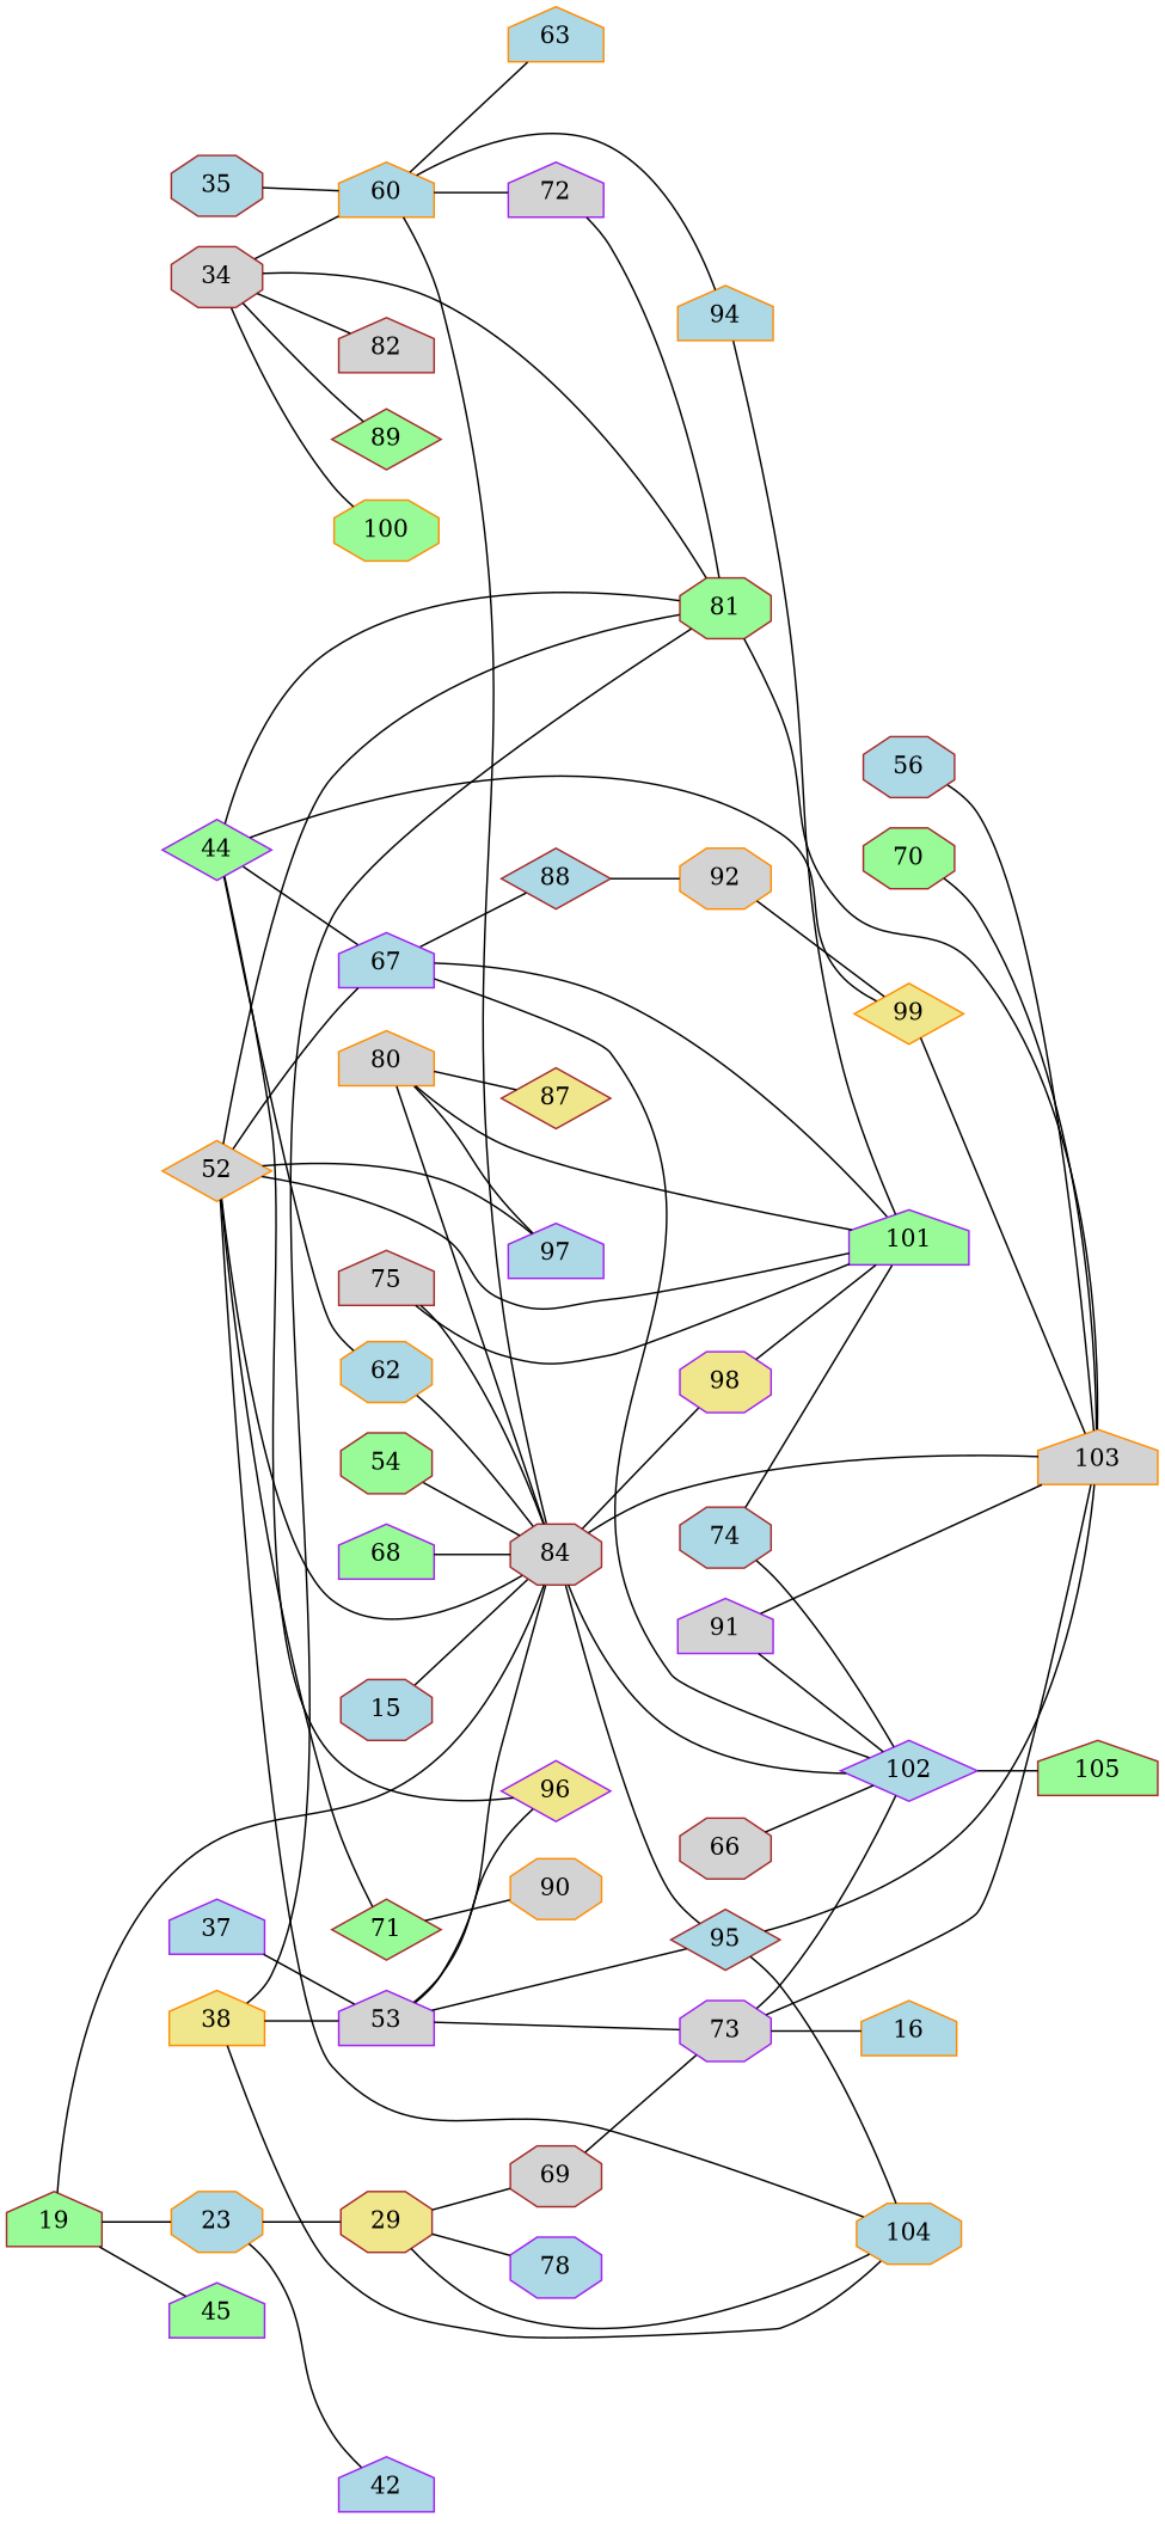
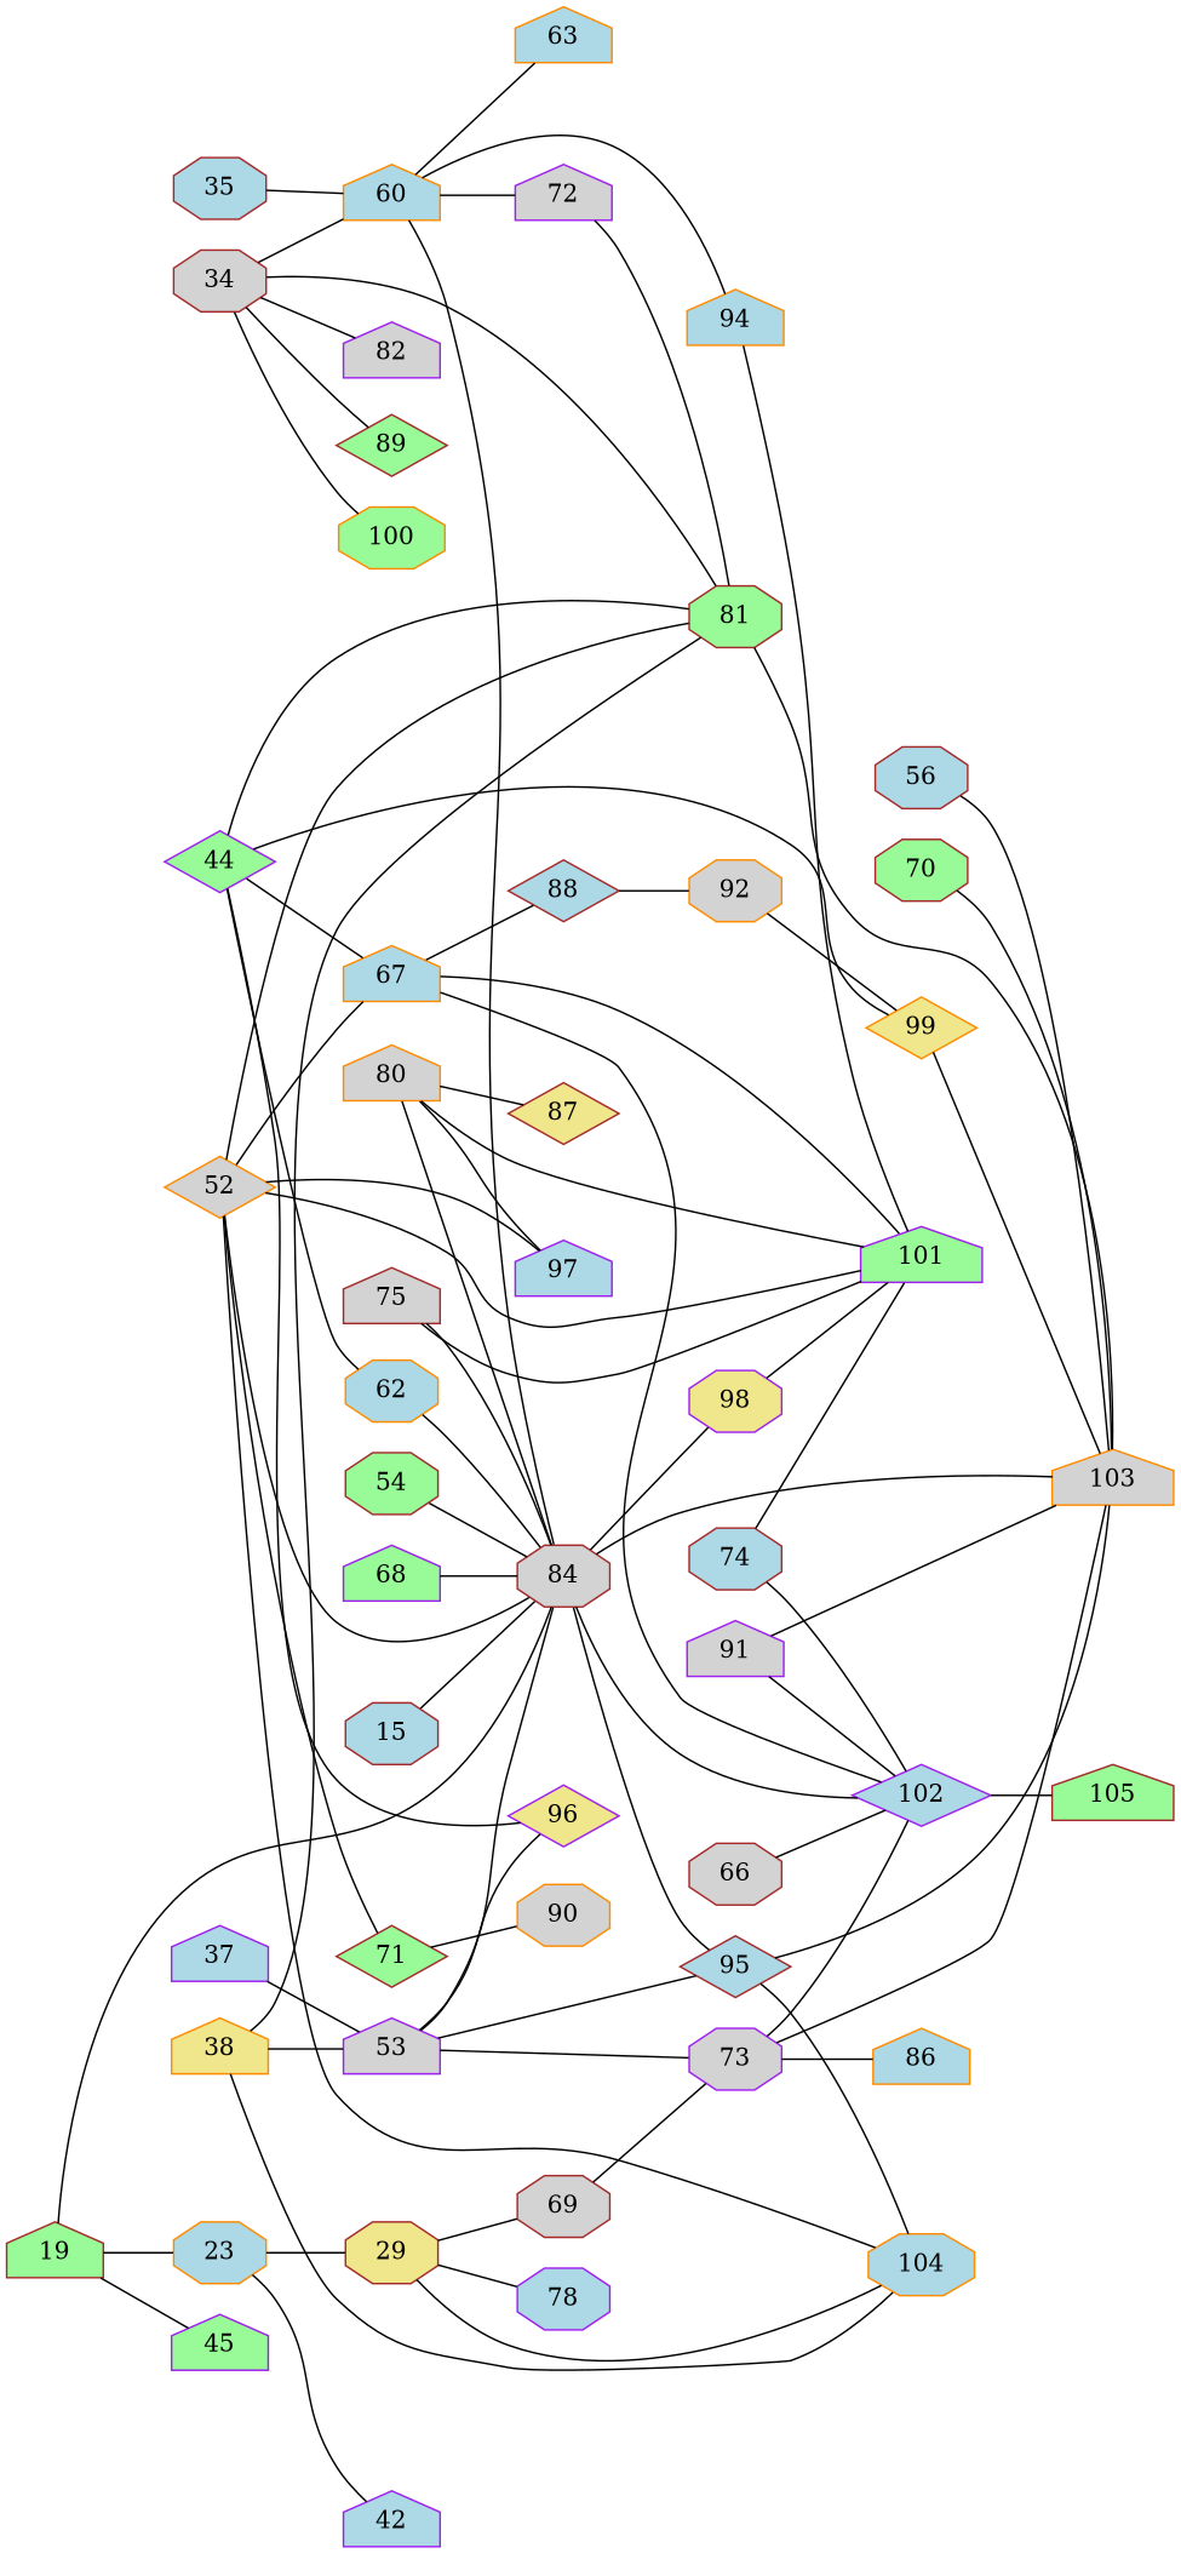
  graph {
    rankdir=LR
    node [color=brown fillcolor=lightblue shape=octagon style=filled]
    84 [fillcolor=lightgrey super="+6+26+1+59"]
    95 [shape=diamond super="+50"]
    103 [color=darkorange fillcolor=lightgrey shape=house super="+3+85+20"]
    102 [color=purple shape=diamond super="+48+49+79"]
    98 [color=purple fillcolor=khaki]
    15
    19 [fillcolor=palegreen shape=house super="+16"]
    23 [color=darkorange]
    45 [color=purple fillcolor=palegreen shape=house]
    29 [fillcolor=khaki]
    42 [color=purple shape=house]
    69 [fillcolor=lightgrey super="+32"]
    78 [color=purple]
    104 [color=darkorange super="+41"]
    73 [color=purple fillcolor=lightgrey super="+58"]
    34 [fillcolor=lightgrey super="+24"]
    60 [color=darkorange shape=house super="+12+7"]
    81 [fillcolor=palegreen super="+27"]
-   82 [fillcolor=lightgrey shape=house]
+   82 [color=purple fillcolor=lightgrey shape=house]
    89 [fillcolor=palegreen shape=diamond]
    100 [color=darkorange fillcolor=palegreen]
    63 [color=darkorange shape=house]
    72 [color=purple fillcolor=lightgrey shape=house super="+31"]
    94 [color=darkorange shape=house]
    35
    53 [color=purple fillcolor=lightgrey shape=house super="+25"]
    96 [color=purple fillcolor=khaki shape=diamond]
    37 [color=purple shape=house]
    38 [color=darkorange fillcolor=khaki shape=house super="+36"]
    44 [color=purple fillcolor=palegreen shape=diamond]
    62 [color=darkorange]
-   67 [color=purple shape=house super="+61"]
+   67 [color=darkorange shape=house super="+61"]
    99 [color=darkorange fillcolor=khaki shape=diamond super="+76"]
    101 [color=purple fillcolor=palegreen shape=house super="+83+93"]
    88 [shape=diamond]
    52 [color=darkorange fillcolor=lightgrey shape=diamond super="+4"]
    71 [fillcolor=palegreen shape=diamond]
    97 [color=purple shape=house]
    90 [color=darkorange fillcolor=lightgrey]
-   86 [color=darkorange shape=house label=16]
+   86 [color=darkorange shape=house]
    54 [fillcolor=palegreen super="+28"]
    56
    105 [fillcolor=palegreen shape=house]
    66 [fillcolor=lightgrey]
    92 [color=darkorange fillcolor=lightgrey]
    68 [color=purple fillcolor=palegreen shape=house super="+22"]
    70 [fillcolor=palegreen]
    74 [super="+55"]
    75 [fillcolor=lightgrey shape=house super="+40"]
    80 [color=darkorange fillcolor=lightgrey shape=house super="+2+5+18"]
    87 [fillcolor=khaki shape=diamond]
    91 [color=purple fillcolor=lightgrey shape=house super="+46"]
    84 -- 95
    84 -- 103 [weight=3]
    84 -- 102 [weight=3]
    84 -- 98
    95 -- 103 [weight=2]
    95 -- 104
    102 -- 105 [weight=2]
    98 -- 101
    15 -- 84
    19 -- 84
    19 -- 23 [weight=2]
    19 -- 45
    23 -- 29
    23 -- 42
    29 -- 69 [weight=2]
    29 -- 78
    29 -- 104
    69 -- 73
    73 -- 103
    73 -- 102
    73 -- 86
    34 -- 60 [weight=2]
    34 -- 81 [weight=2]
    34 -- 82
    34 -- 89
    34 -- 100
    60 -- 84 [weight=3]
    60 -- 63
    60 -- 72
    60 -- 94
    81 -- 103
    72 -- 81
    94 -- 101
    35 -- 60
    53 -- 84 [weight=2]
    53 -- 95
    53 -- 73
    53 -- 96
    37 -- 53
    38 -- 104
    38 -- 81
    38 -- 53 [weight=2]
    44 -- 81
    44 -- 96
    44 -- 62
    44 -- 67
    44 -- 99 [weight=2]
    62 -- 84
    67 -- 102
    67 -- 101
    67 -- 88
    99 -- 103
    88 -- 92
    52 -- 84
    52 -- 104
    52 -- 81
    52 -- 67 [weight=2]
    52 -- 101
    52 -- 71
    52 -- 97
    71 -- 90
    54 -- 84
    56 -- 103
    66 -- 102
    92 -- 99
    68 -- 84 [weight=5]
    70 -- 103
    74 -- 102
    74 -- 101
    75 -- 84 [weight=2]
    75 -- 101
    80 -- 84 [weight=2]
    80 -- 101
    80 -- 97
    80 -- 87
    91 -- 103
    91 -- 102
  }
